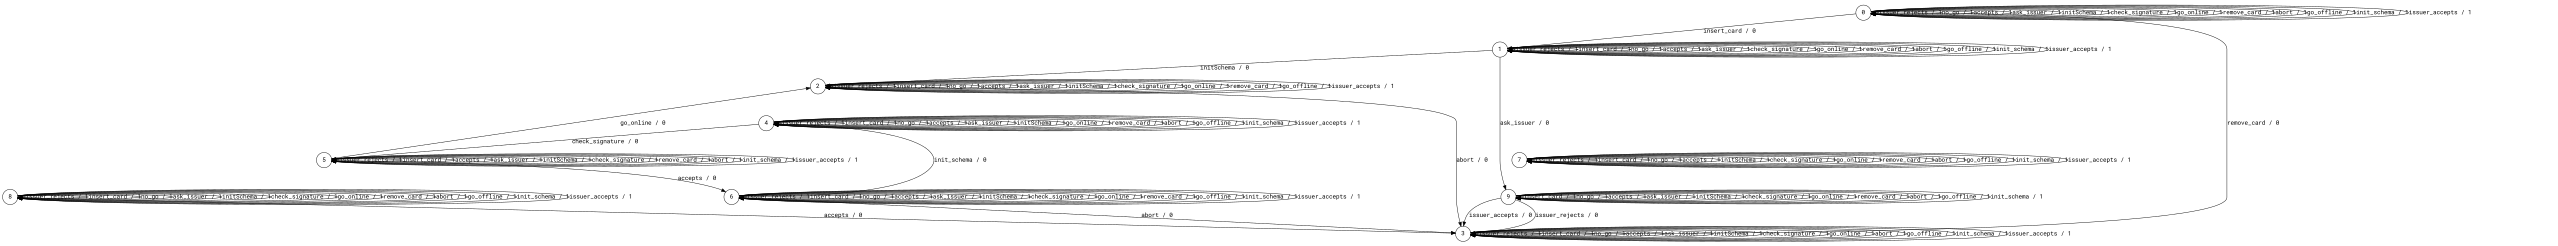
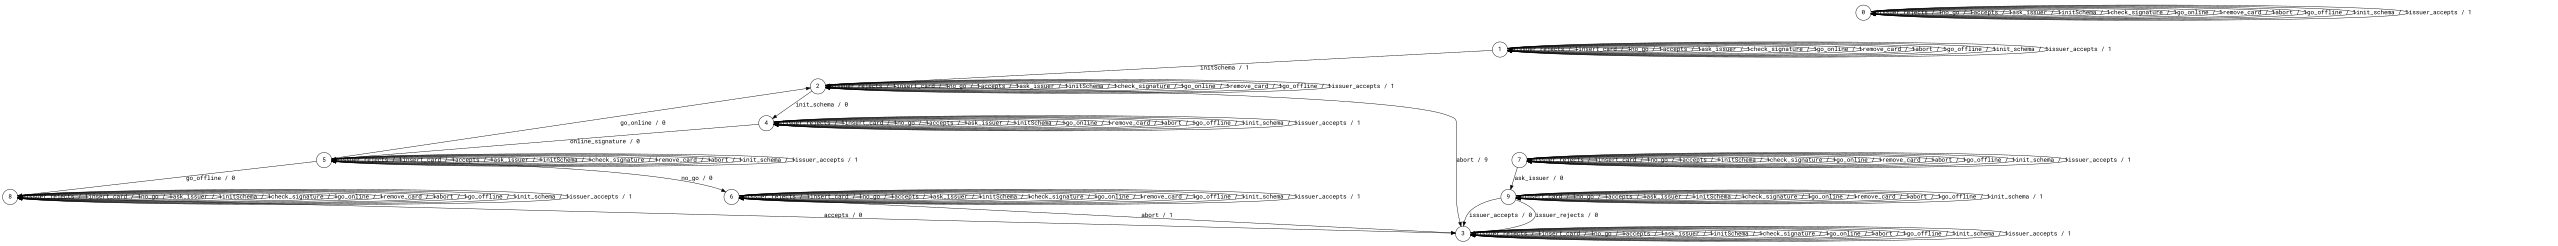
  digraph {
    fontname="Roboto Mono"
    node [fontname="Roboto Mono" shape=circle]
    edge [fontname="Roboto Mono"]
    n1 [label=0]
    n2 [label=1]
    n3 [label=2]
    n4 [label=3]
    n5 [label=4]
    n6 [label=5]
    n7 [label=6]
    n8 [label=8]
    n9 [label=7]
    n10 [label=9]
    n1 -> n1 [label="issuer_rejects / 1"]
    n1 -> n1 [label="no_go / 1"]
    n1 -> n1 [label="accepts / 1"]
    n1 -> n1 [label="ask_issuer / 1"]
    n1 -> n1 [label="initSchema / 1"]
    n1 -> n1 [label="check_signature / 1"]
    n1 -> n1 [label="go_online / 1"]
    n1 -> n1 [label="remove_card / 1"]
    n1 -> n1 [label="abort / 1"]
    n1 -> n1 [label="go_offline / 1"]
    n1 -> n1 [label="init_schema / 1"]
    n1 -> n1 [label="issuer_accepts / 1"]
-   n1 -> n2 [label="insert_card / 0"]
    n2 -> n2 [label="issuer_rejects / 1"]
    n2 -> n2 [label="insert_card / 1"]
    n2 -> n2 [label="no_go / 1"]
    n2 -> n2 [label="accepts / 1"]
    n2 -> n2 [label="ask_issuer / 1"]
    n2 -> n2 [label="check_signature / 1"]
    n2 -> n2 [label="go_online / 1"]
    n2 -> n2 [label="remove_card / 1"]
    n2 -> n2 [label="abort / 1"]
    n2 -> n2 [label="go_offline / 1"]
    n2 -> n2 [label="init_schema / 1"]
    n2 -> n2 [label="issuer_accepts / 1"]
-   n2 -> n3 [label="initSchema / 0"]
+   n2 -> n3 [label="initSchema / 1"]
    n3 -> n3 [label="issuer_rejects / 1"]
    n3 -> n3 [label="insert_card / 1"]
    n3 -> n3 [label="no_go / 1"]
    n3 -> n3 [label="accepts / 1"]
    n3 -> n3 [label="ask_issuer / 1"]
    n3 -> n3 [label="initSchema / 1"]
    n3 -> n3 [label="check_signature / 1"]
    n3 -> n3 [label="go_online / 1"]
    n3 -> n3 [label="remove_card / 1"]
    n3 -> n3 [label="go_offline / 1"]
    n3 -> n3 [label="issuer_accepts / 1"]
-   n3 -> n4 [label="abort / 0"]
-   n7 -> n5 [label="init_schema / 0"]
-   n4 -> n1 [label="remove_card / 0"]
+   n3 -> n4 [label="abort / 9"]
+   n3 -> n5 [label="init_schema / 0"]
    n4 -> n4 [label="issuer_rejects / 1"]
    n4 -> n4 [label="insert_card / 1"]
    n4 -> n4 [label="no_go / 1"]
    n4 -> n4 [label="accepts / 1"]
    n4 -> n4 [label="ask_issuer / 1"]
    n4 -> n4 [label="initSchema / 1"]
    n4 -> n4 [label="check_signature / 1"]
    n4 -> n4 [label="go_online / 1"]
    n4 -> n4 [label="abort / 1"]
    n4 -> n4 [label="go_offline / 1"]
    n4 -> n4 [label="init_schema / 1"]
    n4 -> n4 [label="issuer_accepts / 1"]
    n5 -> n5 [label="issuer_rejects / 1"]
    n5 -> n5 [label="insert_card / 1"]
    n5 -> n5 [label="no_go / 1"]
    n5 -> n5 [label="accepts / 1"]
    n5 -> n5 [label="ask_issuer / 1"]
    n5 -> n5 [label="initSchema / 1"]
    n5 -> n5 [label="go_online / 1"]
    n5 -> n5 [label="remove_card / 1"]
    n5 -> n5 [label="abort / 1"]
    n5 -> n5 [label="go_offline / 1"]
    n5 -> n5 [label="init_schema / 1"]
    n5 -> n5 [label="issuer_accepts / 1"]
-   n5 -> n6 [label="check_signature / 0"]
+   n5 -> n6 [label="online_signature / 0"]
    n6 -> n3 [label="go_online / 0"]
    n6 -> n6 [label="issuer_rejects / 1"]
    n6 -> n6 [label="insert_card / 1"]
    n6 -> n6 [label="accepts / 1"]
    n6 -> n6 [label="ask_issuer / 1"]
    n6 -> n6 [label="initSchema / 1"]
    n6 -> n6 [label="check_signature / 1"]
    n6 -> n6 [label="remove_card / 1"]
    n6 -> n6 [label="abort / 1"]
    n6 -> n6 [label="init_schema / 1"]
    n6 -> n6 [label="issuer_accepts / 1"]
-   n6 -> n7 [label="accepts / 0"]
-   n7 -> n4 [label="abort / 0"]
+   n6 -> n7 [label="no_go / 0"]
+   n6 -> n8 [label="go_offline / 0"]
+   n7 -> n4 [label="abort / 1"]
    n7 -> n7 [label="issuer_rejects / 1"]
    n7 -> n7 [label="insert_card / 1"]
    n7 -> n7 [label="no_go / 1"]
    n7 -> n7 [label="accepts / 1"]
    n7 -> n7 [label="ask_issuer / 1"]
    n7 -> n7 [label="initSchema / 1"]
    n7 -> n7 [label="check_signature / 1"]
    n7 -> n7 [label="go_online / 1"]
    n7 -> n7 [label="remove_card / 1"]
    n7 -> n7 [label="go_offline / 1"]
    n7 -> n7 [label="init_schema / 1"]
    n7 -> n7 [label="issuer_accepts / 1"]
    n8 -> n4 [label="accepts / 0"]
    n8 -> n8 [label="issuer_rejects / 1"]
    n8 -> n8 [label="insert_card / 1"]
    n8 -> n8 [label="no_go / 1"]
    n8 -> n8 [label="ask_issuer / 1"]
    n8 -> n8 [label="initSchema / 1"]
    n8 -> n8 [label="check_signature / 1"]
    n8 -> n8 [label="go_online / 1"]
    n8 -> n8 [label="remove_card / 1"]
    n8 -> n8 [label="abort / 1"]
    n8 -> n8 [label="go_offline / 1"]
    n8 -> n8 [label="init_schema / 1"]
    n8 -> n8 [label="issuer_accepts / 1"]
    n9 -> n9 [label="issuer_rejects / 1"]
    n9 -> n9 [label="insert_card / 1"]
    n9 -> n9 [label="no_go / 1"]
    n9 -> n9 [label="accepts / 1"]
    n9 -> n9 [label="initSchema / 1"]
    n9 -> n9 [label="check_signature / 1"]
    n9 -> n9 [label="go_online / 1"]
    n9 -> n9 [label="remove_card / 1"]
    n9 -> n9 [label="abort / 1"]
    n9 -> n9 [label="go_offline / 1"]
    n9 -> n9 [label="init_schema / 1"]
    n9 -> n9 [label="issuer_accepts / 1"]
-   n2 -> n10 [label="ask_issuer / 0"]
+   n9 -> n10 [label="ask_issuer / 0"]
    n10 -> n4 [label="issuer_rejects / 0"]
    n10 -> n4 [label="issuer_accepts / 0"]
    n10 -> n10 [label="insert_card / 1"]
    n10 -> n10 [label="no_go / 1"]
    n10 -> n10 [label="accepts / 1"]
    n10 -> n10 [label="ask_issuer / 1"]
    n10 -> n10 [label="initSchema / 1"]
    n10 -> n10 [label="check_signature / 1"]
    n10 -> n10 [label="go_online / 1"]
    n10 -> n10 [label="remove_card / 1"]
    n10 -> n10 [label="abort / 1"]
    n10 -> n10 [label="go_offline / 1"]
    n10 -> n10 [label="init_schema / 1"]
  }
